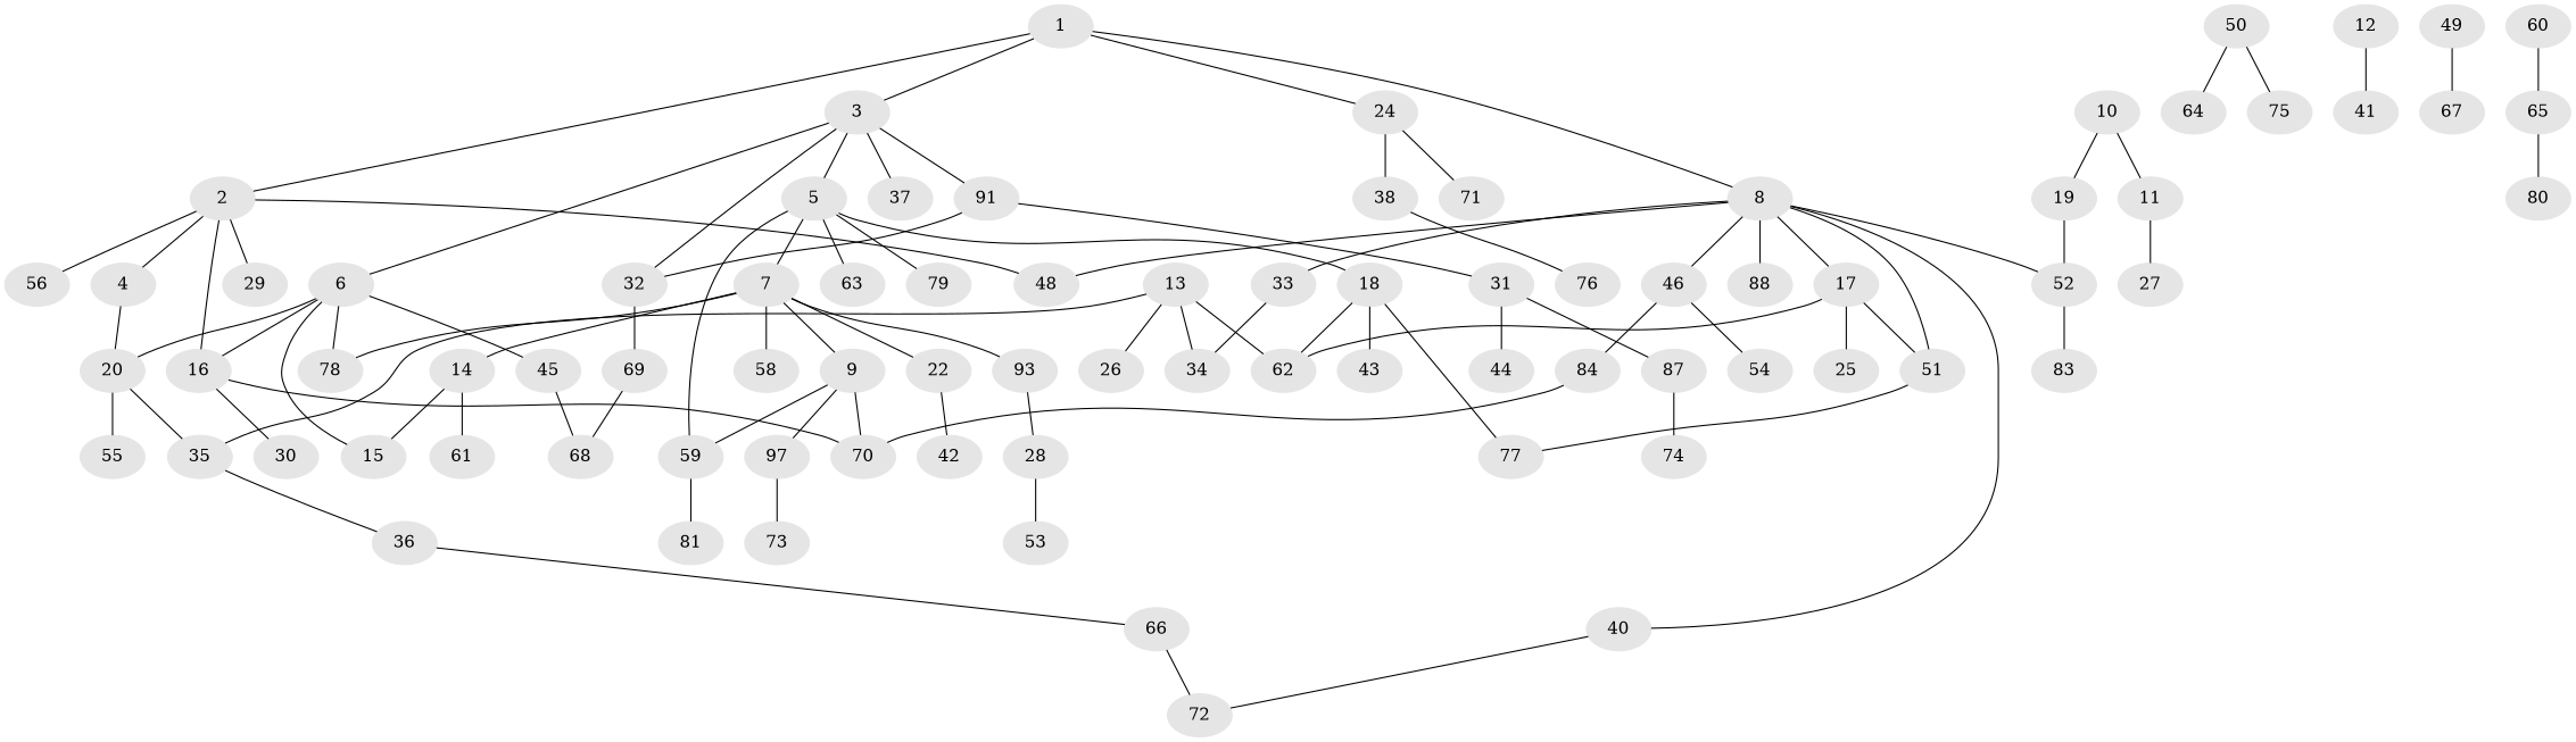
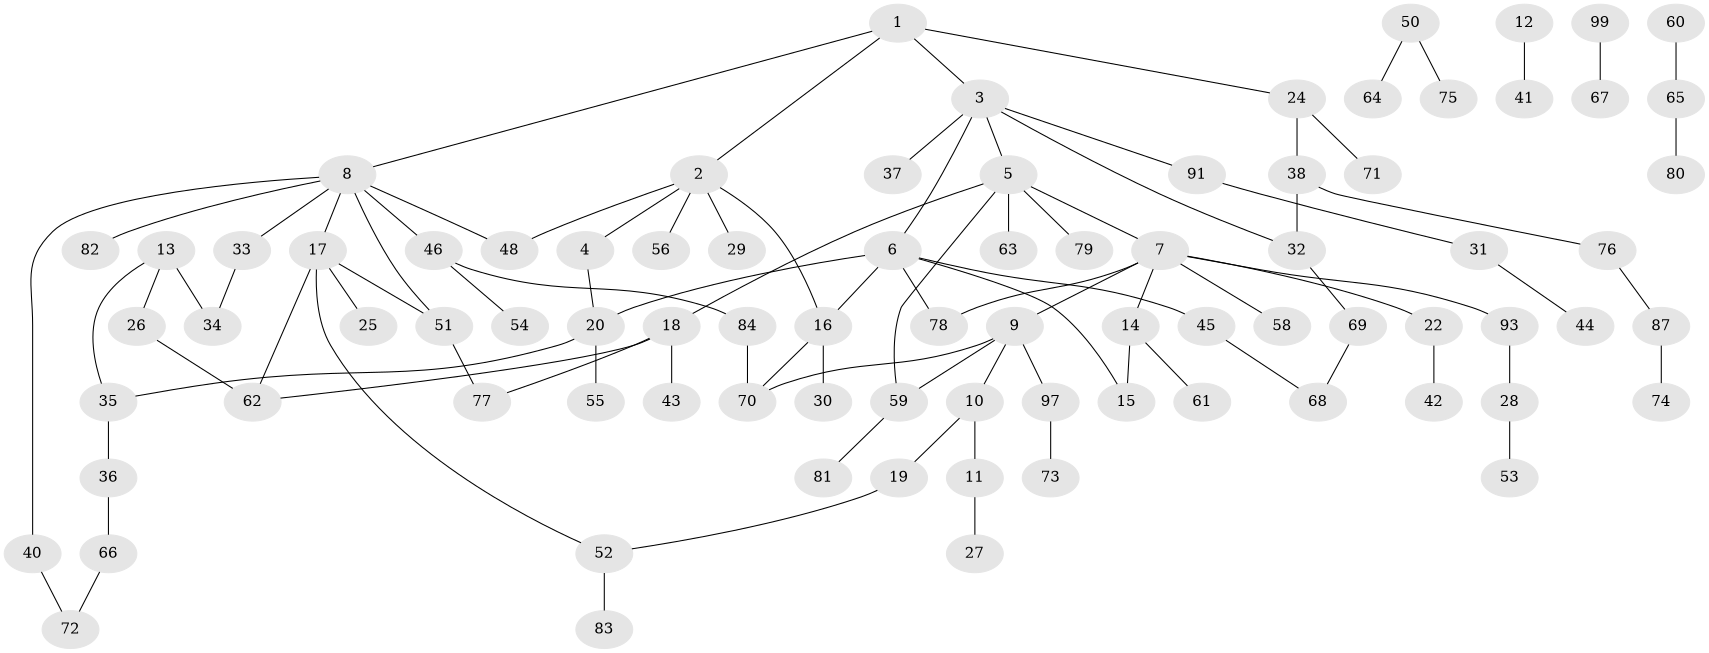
  graph {
    node [color=gray90 style=filled]
    1
    2
    3
    8
    24
    4
    29
    48
    56
    16
    5
    6
    n13 [label=91]
    32
    37
    17
    33
    40
    46
    51
-   82 [label=88]
+   82
    13
    26
    34
    35
    62
    38
    71
    20
    50
    64
    75
    7
    18
    59
    63
    79
    15
    45
    78
    12
    41
    31
    69
    55
    9
    14
    22
    n49 [label=93]
    58
    43
    77
    81
    70
    30
    68
    10
    n58 [label=97]
    61
    42
    28
    25
    52
    72
    54
    84
    11
    19
    73
    27
-   49
+   49 [label=99]
    67
    36
    83
    44
    n76 [label=87]
    53
    76
    74
    66
    60
    65
    80
    1 -- 2
    1 -- 3
    1 -- 8
    1 -- 24
    2 -- 4
    2 -- 29
    2 -- 48
    2 -- 56
    2 -- 16
    3 -- 5
    3 -- 6
    3 -- n13
    3 -- 32
    3 -- 37
    8 -- 48
    8 -- 17
    8 -- 33
    8 -- 40
    8 -- 46
    8 -- 51
    8 -- 82
    24 -- 38
    24 -- 71
    4 -- 20
    16 -- 70
    16 -- 30
    5 -- 7
    5 -- 18
    5 -- 59
    5 -- 63
    5 -- 79
    6 -- 16
    6 -- 20
    6 -- 15
    6 -- 45
    6 -- 78
-   n13 -- 32
+   38 -- 32
    n13 -- 31
    32 -- 69
    17 -- 51
    17 -- 62
    17 -- 25
-   8 -- 52
+   17 -- 52
    33 -- 34
    40 -- 72
    46 -- 54
    46 -- 84
    51 -- 77
    13 -- 26
    13 -- 34
    13 -- 35
-   13 -- 62
+   26 -- 62
    35 -- 36
    38 -- 76
    20 -- 35
    20 -- 55
    50 -- 64
    50 -- 75
    7 -- 78
    7 -- 9
    7 -- 14
    7 -- 22
    7 -- n49
    7 -- 58
    18 -- 62
    18 -- 43
    18 -- 77
    59 -- 81
    45 -- 68
    12 -- 41
    31 -- 44
-   31 -- n76
+   76 -- n76
    69 -- 68
    9 -- 59
    9 -- 70
+   9 -- 10
    9 -- n58
    14 -- 15
    14 -- 61
    22 -- 42
    n49 -- 28
    10 -- 11
    10 -- 19
    n58 -- 73
    28 -- 53
    52 -- 83
    84 -- 70
    11 -- 27
    19 -- 52
    49 -- 67
    36 -- 66
    n76 -- 74
    66 -- 72
    60 -- 65
    65 -- 80
  }
